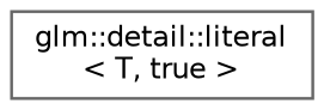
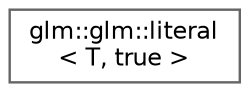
  digraph {
    rankdir=LR
    fontname="DejaVu Sans"
-   n1 [color=grey40 fillcolor=white fontname="DejaVu Sans" fontsize=10 height=0.2 label="glm::detail::literal\l\< T, true \>" shape=box style=filled width=0.4]
+   n1 [color=grey40 fillcolor=white fontname="DejaVu Sans" fontsize=10 height=0.2 label="glm::glm::literal\l\< T, true \>" shape=box style=filled width=0.4]
  }
